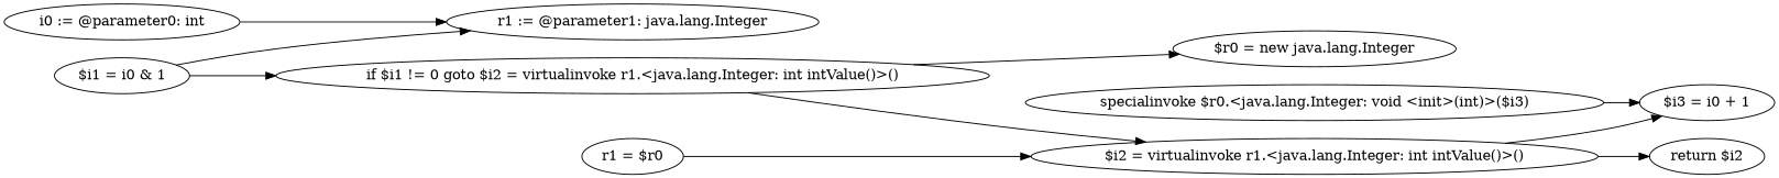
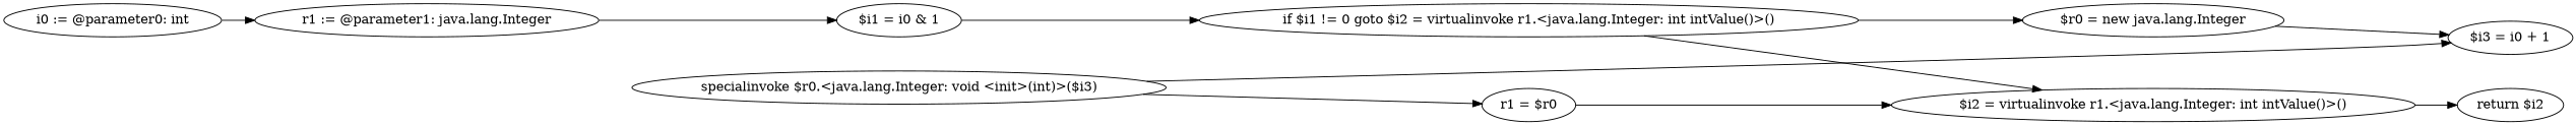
  digraph {
    rankdir=LR
    "i0 := @parameter0: int"
    "r1 := @parameter1: java.lang.Integer"
    "$i1 = i0 & 1"
    "if $i1 != 0 goto $i2 = virtualinvoke r1.<java.lang.Integer: int intValue()>()"
    "$r0 = new java.lang.Integer"
    "$i2 = virtualinvoke r1.<java.lang.Integer: int intValue()>()"
    "$i3 = i0 + 1"
    "return $i2"
    "specialinvoke $r0.<java.lang.Integer: void <init>(int)>($i3)"
    "r1 = $r0"
    "i0 := @parameter0: int" -> "r1 := @parameter1: java.lang.Integer"
-   "$i1 = i0 & 1" -> "r1 := @parameter1: java.lang.Integer"
+   "r1 := @parameter1: java.lang.Integer" -> "$i1 = i0 & 1"
    "$i1 = i0 & 1" -> "if $i1 != 0 goto $i2 = virtualinvoke r1.<java.lang.Integer: int intValue()>()"
    "if $i1 != 0 goto $i2 = virtualinvoke r1.<java.lang.Integer: int intValue()>()" -> "$r0 = new java.lang.Integer"
    "if $i1 != 0 goto $i2 = virtualinvoke r1.<java.lang.Integer: int intValue()>()" -> "$i2 = virtualinvoke r1.<java.lang.Integer: int intValue()>()"
-   "$i2 = virtualinvoke r1.<java.lang.Integer: int intValue()>()" -> "$i3 = i0 + 1"
+   "$r0 = new java.lang.Integer" -> "$i3 = i0 + 1"
    "$i2 = virtualinvoke r1.<java.lang.Integer: int intValue()>()" -> "return $i2"
    "specialinvoke $r0.<java.lang.Integer: void <init>(int)>($i3)" -> "$i3 = i0 + 1"
+   "specialinvoke $r0.<java.lang.Integer: void <init>(int)>($i3)" -> "r1 = $r0"
    "r1 = $r0" -> "$i2 = virtualinvoke r1.<java.lang.Integer: int intValue()>()"
  }
